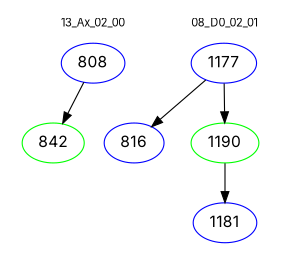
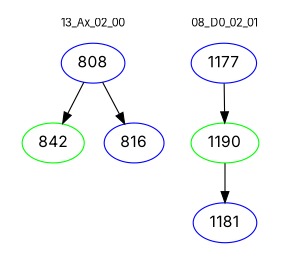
  digraph {
    fontname=Inter
    node [color=blue fontname=Inter]
    edge [color=black fontname=Inter]
    n1 [label=808]
    n2 [label=816]
    n3 [color=green label=842]
    n4 [label=1177]
    n5 [label=1181]
    n6 [color=green label=1190]
    subgraph cluster_1 {
      color=white
      fontsize=10
      label="13_Ax_02_00"
      n1
      n2
      n3
    }
    subgraph cluster_2 {
      color=white
      fontsize=10
      label="08_D0_02_01"
      n4
      n5
      n6
    }
-   n4 -> n2
+   n1 -> n2
    n1 -> n3
    n4 -> n6
    n6 -> n5
  }
